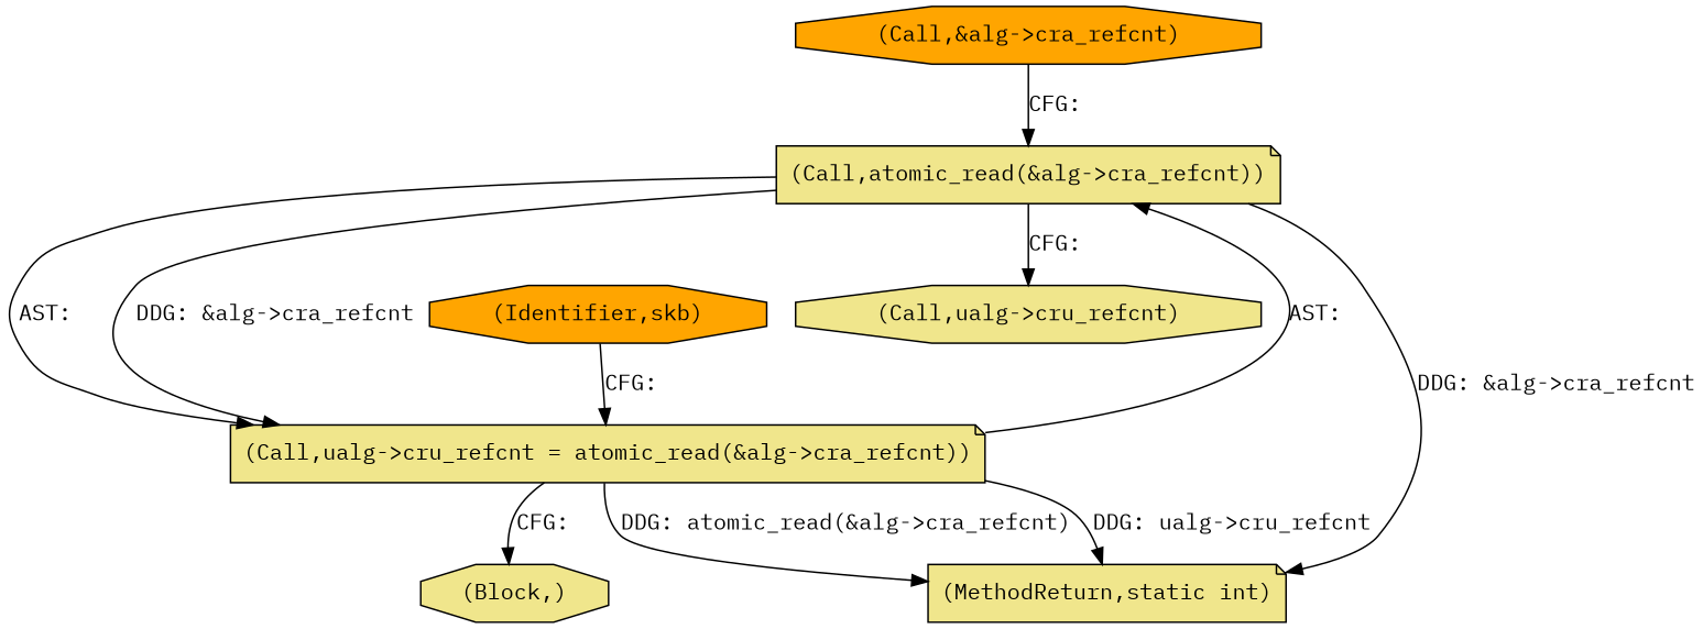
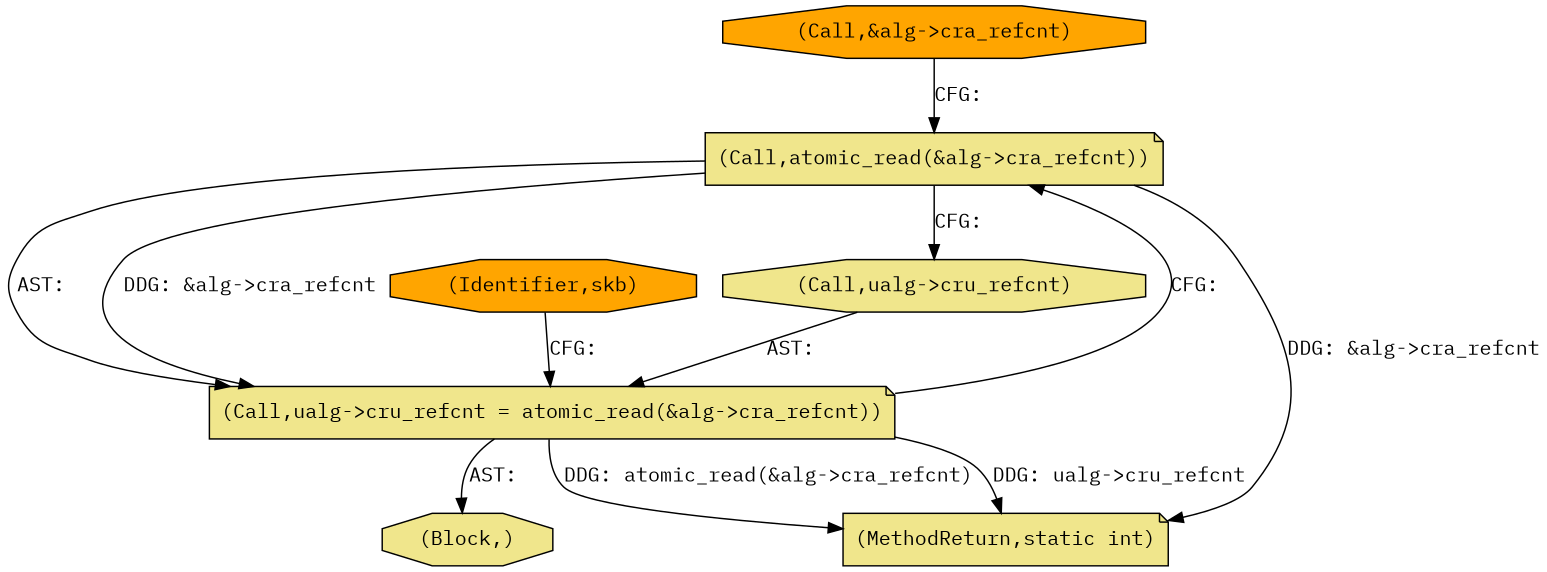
  digraph {
    fontname="IBM Plex Mono"
    node [fillcolor=khaki fontname="IBM Plex Mono" shape=octagon style=filled]
    edge [fontname="IBM Plex Mono"]
    n1 [label="(Call,atomic_read(&alg->cra_refcnt))" shape=note]
    n2 [label="(Call,ualg->cru_refcnt = atomic_read(&alg->cra_refcnt))" shape=note]
    n3 [label="(MethodReturn,static int)" shape=note]
    n4 [label="(Call,ualg->cru_refcnt)"]
    n5 [label="(Block,)"]
    n6 [fillcolor=orange label="(Call,&alg->cra_refcnt)"]
    n7 [fillcolor=orange label="(Identifier,skb)"]
    n1 -> n2 [label="AST: "]
    n1 -> n2 [label="DDG: &alg->cra_refcnt"]
    n1 -> n3 [label="DDG: &alg->cra_refcnt"]
    n1 -> n4 [label="CFG: "]
-   n2 -> n1 [label="AST: "]
+   n2 -> n1 [label="CFG: "]
    n2 -> n3 [label="DDG: atomic_read(&alg->cra_refcnt)"]
    n2 -> n3 [label="DDG: ualg->cru_refcnt"]
-   n2 -> n5 [label="CFG: "]
+   n2 -> n5 [label="AST: "]
+   n4 -> n2 [label="AST: "]
    n6 -> n1 [label="CFG: "]
    n7 -> n2 [label="CFG: "]
  }
